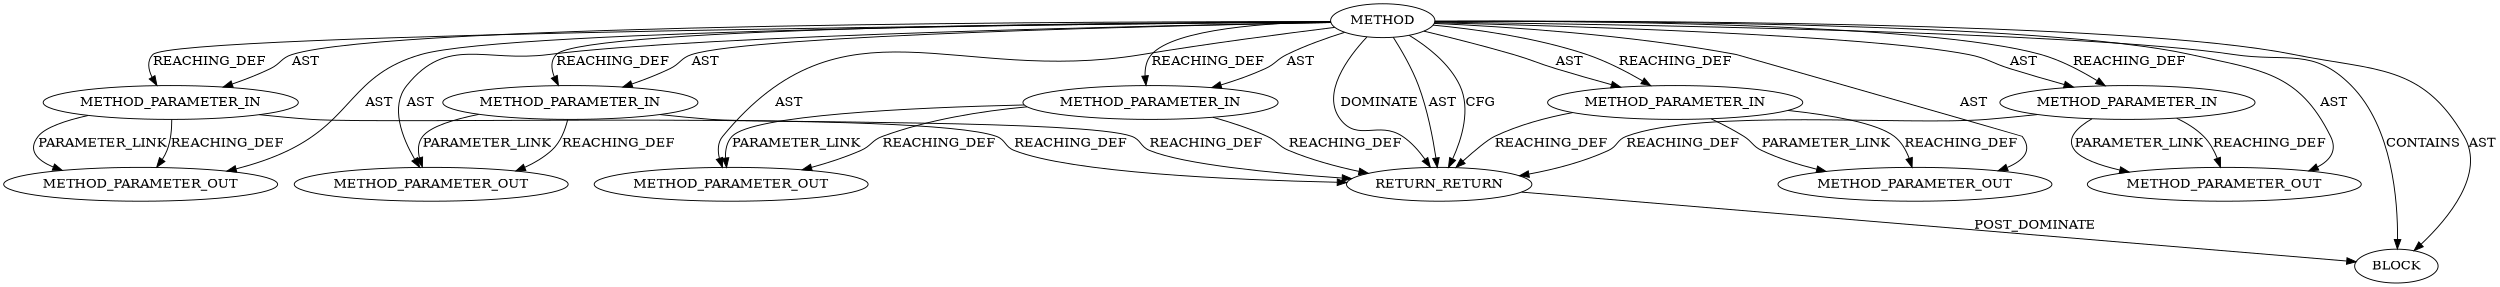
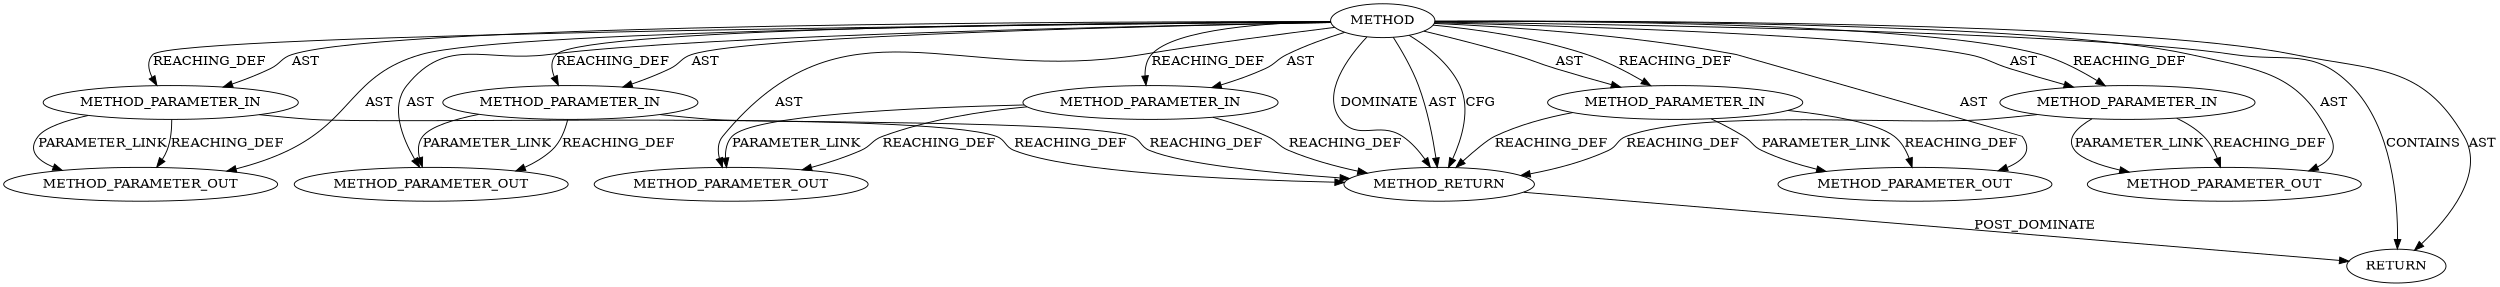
  digraph {
    node [CODE=p5 EVALUATION_STRATEGY=BY_VALUE IS_VARIADIC=false ORDER=2 TYPE_FULL_NAME=ANY]
    n1 [INDEX=5 NAME=p5 ORDER=5 label=METHOD_PARAMETER_IN]
-   n2 [CODE=RET label=RETURN_RETURN IS_VARIADIC=""]
+   n2 [CODE=RET label=METHOD_RETURN IS_VARIADIC=""]
    n3 [INDEX=5 NAME=p5 ORDER=5 label=METHOD_PARAMETER_OUT]
-   n4 [ARGUMENT_INDEX=1 CODE="<empty>" ORDER=1 label=BLOCK EVALUATION_STRATEGY="" IS_VARIADIC=""]
+   n4 [ARGUMENT_INDEX=1 CODE="<empty>" ORDER=1 label=RETURN EVALUATION_STRATEGY="" IS_VARIADIC=""]
    n5 [CODE=p2 INDEX=2 NAME=p2 label=METHOD_PARAMETER_OUT]
    n6 [CODE=p4 INDEX=4 NAME=p4 ORDER=4 label=METHOD_PARAMETER_IN]
    n7 [CODE=p4 INDEX=4 NAME=p4 ORDER=4 label=METHOD_PARAMETER_OUT]
    n8 [CODE=p1 INDEX=1 NAME=p1 ORDER=1 label=METHOD_PARAMETER_IN]
    n9 [CODE=p1 INDEX=1 NAME=p1 ORDER=1 label=METHOD_PARAMETER_OUT]
    n10 [CODE=p3 INDEX=3 NAME=p3 ORDER=3 label=METHOD_PARAMETER_OUT]
    n11 [AST_PARENT_FULL_NAME="<global>" AST_PARENT_TYPE=NAMESPACE_BLOCK CODE="<empty>" FILENAME="<empty>" FULL_NAME=put_cmsg IS_EXTERNAL=true NAME=put_cmsg ORDER=0 label=METHOD EVALUATION_STRATEGY="" IS_VARIADIC="" TYPE_FULL_NAME=""]
    n12 [CODE=p3 INDEX=3 NAME=p3 ORDER=3 label=METHOD_PARAMETER_IN]
    n13 [CODE=p2 INDEX=2 NAME=p2 label=METHOD_PARAMETER_IN]
    n1 -> n2 [VARIABLE=p5 label=REACHING_DEF]
    n1 -> n3 [label=PARAMETER_LINK]
    n1 -> n3 [VARIABLE=p5 label=REACHING_DEF]
    n2 -> n4 [label=POST_DOMINATE]
    n6 -> n2 [VARIABLE=p4 label=REACHING_DEF]
    n6 -> n7 [label=PARAMETER_LINK]
    n6 -> n7 [VARIABLE=p4 label=REACHING_DEF]
    n8 -> n2 [VARIABLE=p1 label=REACHING_DEF]
    n8 -> n9 [label=PARAMETER_LINK]
    n8 -> n9 [VARIABLE=p1 label=REACHING_DEF]
    n11 -> n1 [label=AST]
    n11 -> n1 [label=REACHING_DEF]
    n11 -> n2 [label=DOMINATE]
    n11 -> n2 [label=AST]
    n11 -> n2 [label=CFG]
    n11 -> n3 [label=AST]
    n11 -> n4 [label=CONTAINS]
    n11 -> n4 [label=AST]
    n11 -> n5 [label=AST]
    n11 -> n6 [label=REACHING_DEF]
    n11 -> n6 [label=AST]
    n11 -> n7 [label=AST]
    n11 -> n8 [label=REACHING_DEF]
    n11 -> n8 [label=AST]
    n11 -> n9 [label=AST]
    n11 -> n10 [label=AST]
    n11 -> n12 [label=REACHING_DEF]
    n11 -> n12 [label=AST]
    n11 -> n13 [label=REACHING_DEF]
    n11 -> n13 [label=AST]
    n12 -> n2 [VARIABLE=p3 label=REACHING_DEF]
    n12 -> n10 [VARIABLE=p3 label=REACHING_DEF]
    n12 -> n10 [label=PARAMETER_LINK]
    n13 -> n2 [VARIABLE=p2 label=REACHING_DEF]
    n13 -> n5 [label=PARAMETER_LINK]
    n13 -> n5 [VARIABLE=p2 label=REACHING_DEF]
  }
